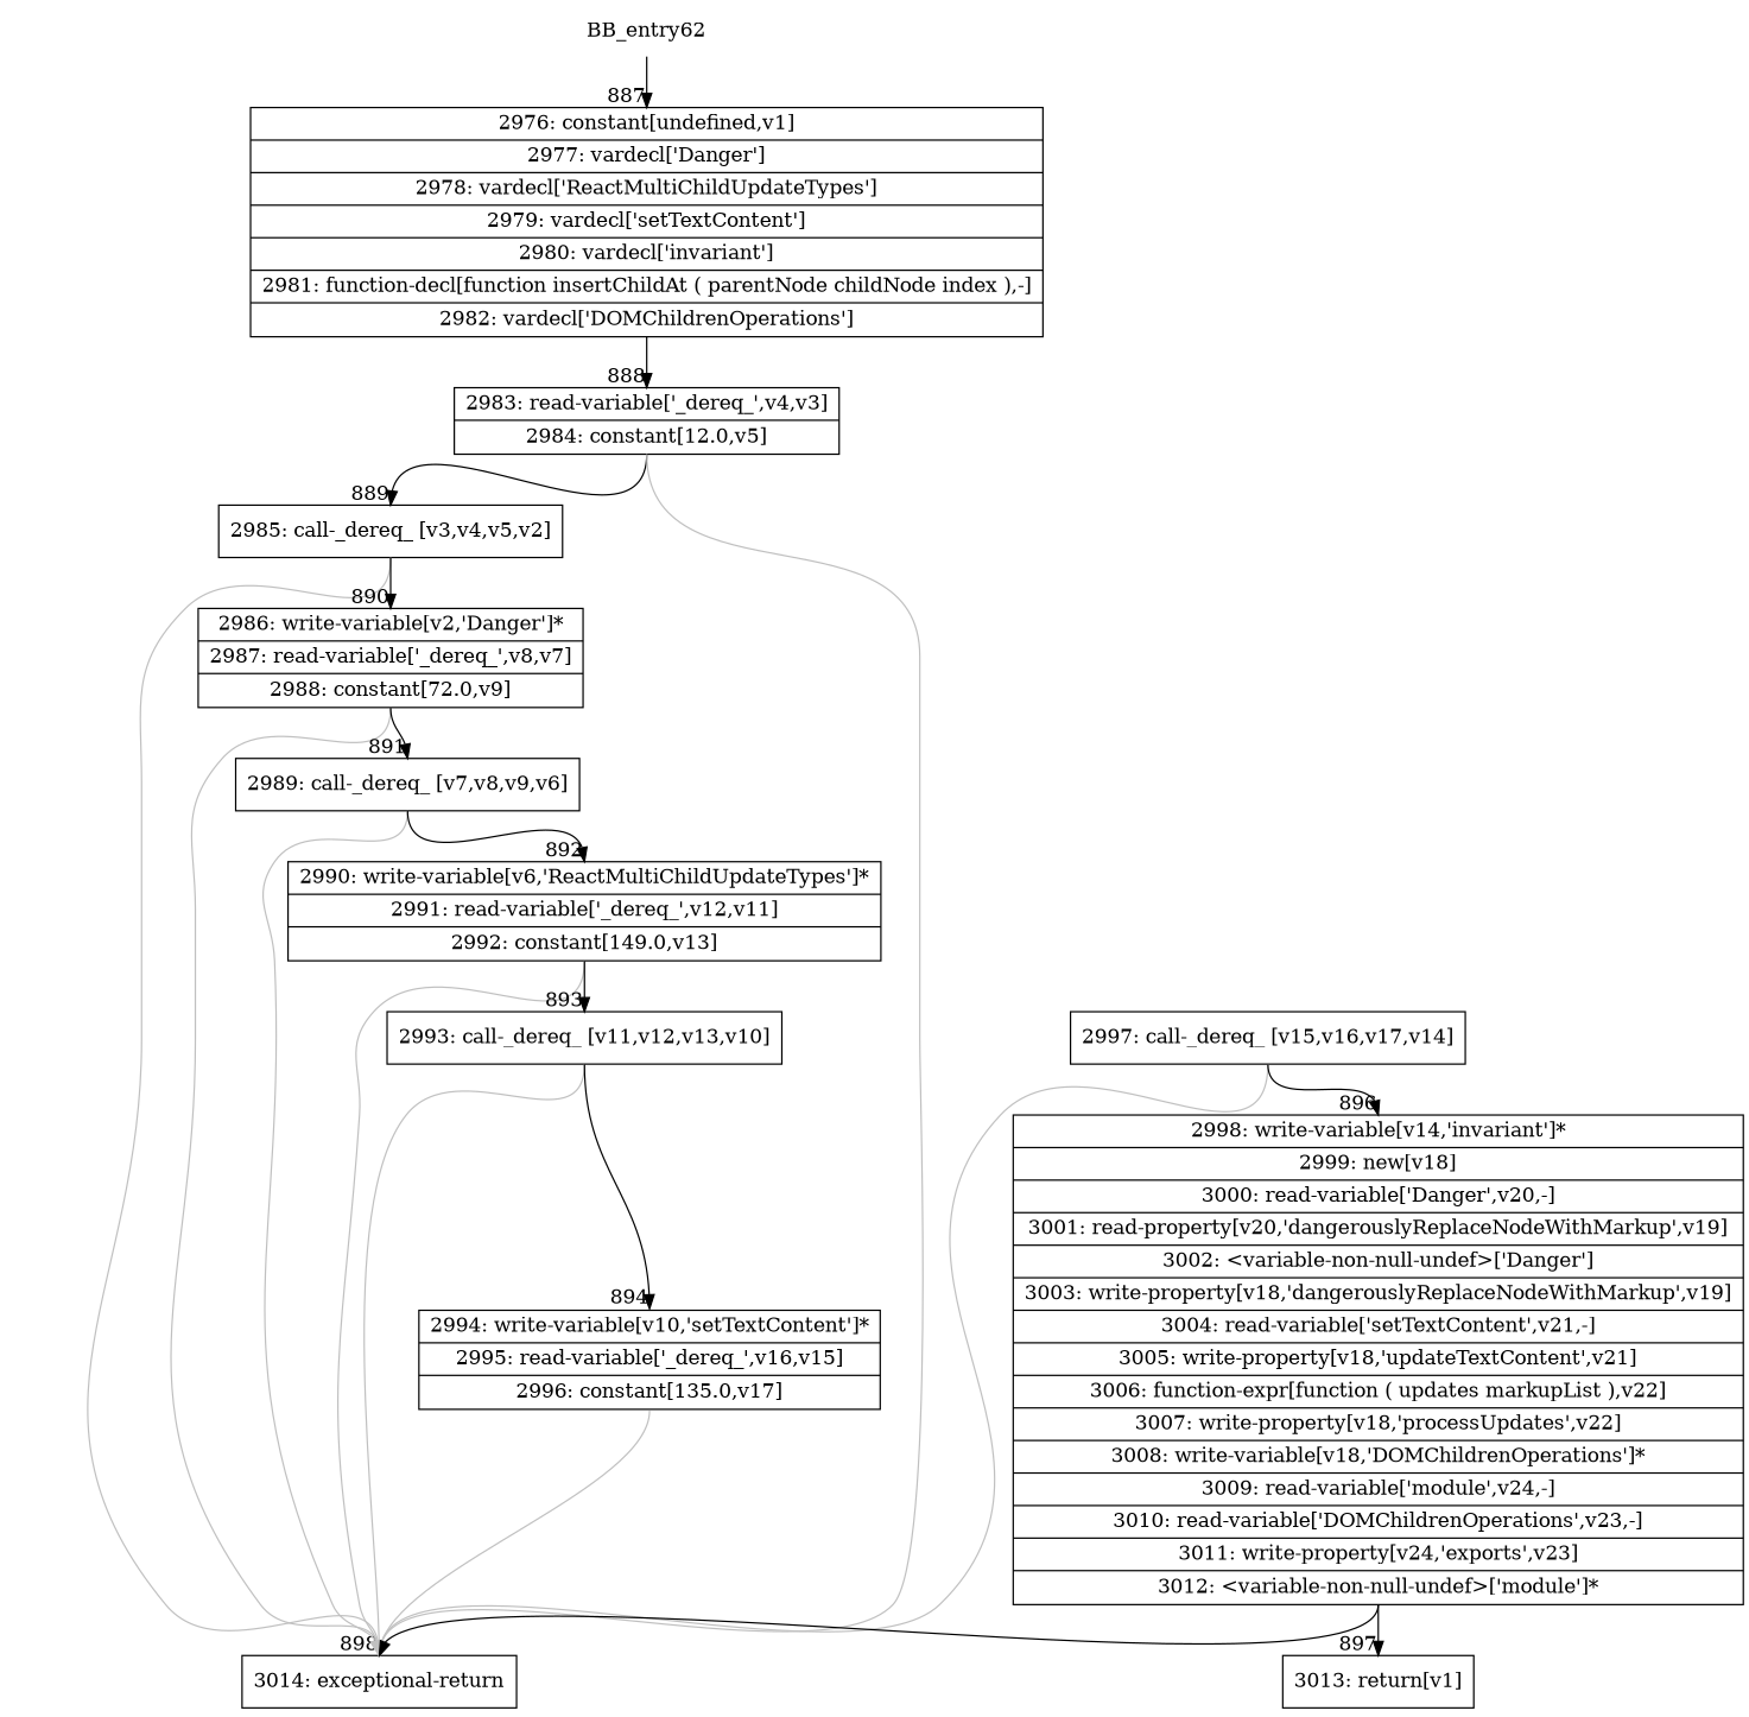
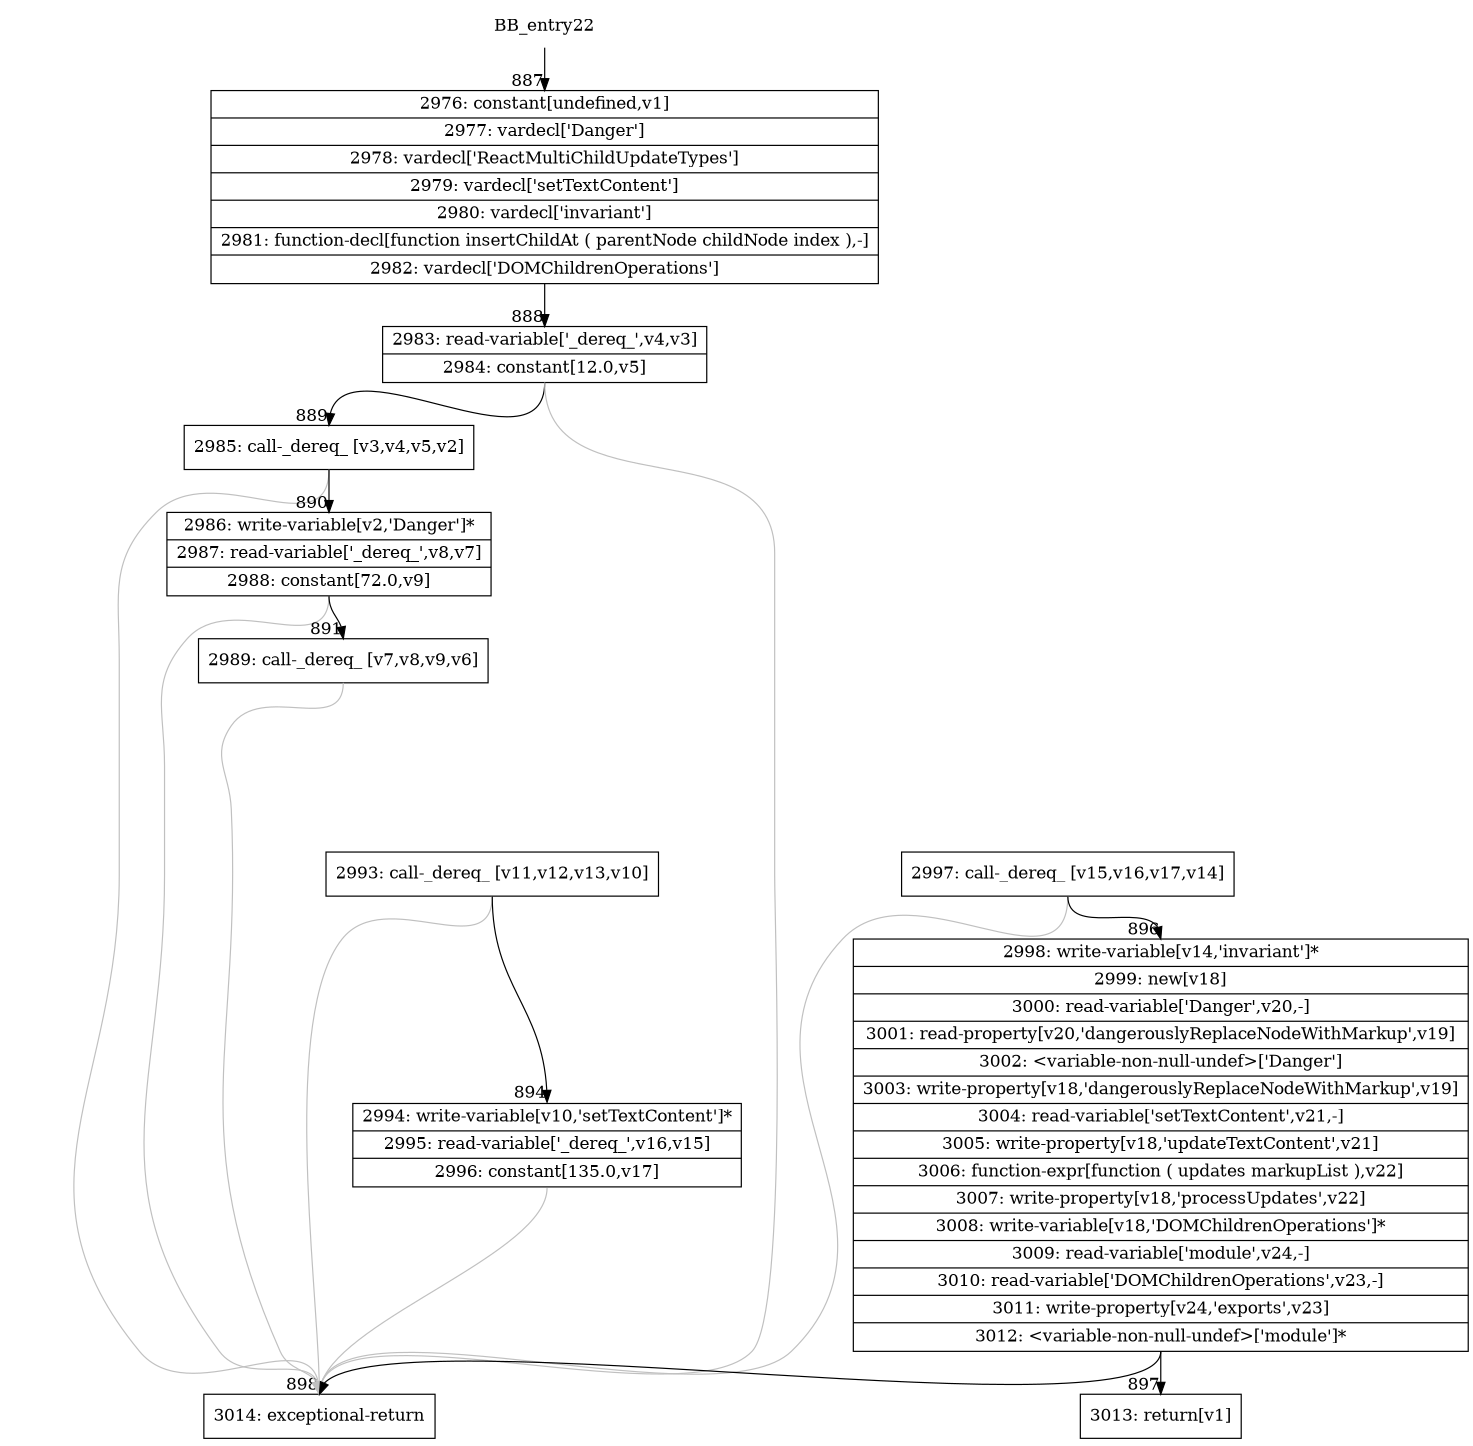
  digraph {
    rankdir=TD
    node [shape=record]
    edge [headport=n tailport=s]
-   BB_entry62 [shape=none]
+   BB_entry62 [shape=none label=BB_entry22]
    n2 [label="{2976: constant[undefined,v1]|2977: vardecl['Danger']|2978: vardecl['ReactMultiChildUpdateTypes']|2979: vardecl['setTextContent']|2980: vardecl['invariant']|2981: function-decl[function insertChildAt ( parentNode childNode index ),-]|2982: vardecl['DOMChildrenOperations']}"]
    n3 [label="{2983: read-variable['_dereq_',v4,v3]|2984: constant[12.0,v5]}"]
    n4 [label="{2985: call-_dereq_ [v3,v4,v5,v2]}"]
    n5 [label="{3014: exceptional-return}"]
    n6 [label="{2986: write-variable[v2,'Danger']*|2987: read-variable['_dereq_',v8,v7]|2988: constant[72.0,v9]}"]
    n7 [label="{2989: call-_dereq_ [v7,v8,v9,v6]}"]
-   n8 [label="{2990: write-variable[v6,'ReactMultiChildUpdateTypes']*|2991: read-variable['_dereq_',v12,v11]|2992: constant[149.0,v13]}"]
    n9 [label="{2993: call-_dereq_ [v11,v12,v13,v10]}"]
    n10 [label="{2994: write-variable[v10,'setTextContent']*|2995: read-variable['_dereq_',v16,v15]|2996: constant[135.0,v17]}"]
    n11 [label="{2997: call-_dereq_ [v15,v16,v17,v14]}"]
    n12 [label="{2998: write-variable[v14,'invariant']*|2999: new[v18]|3000: read-variable['Danger',v20,-]|3001: read-property[v20,'dangerouslyReplaceNodeWithMarkup',v19]|3002: \<variable-non-null-undef\>['Danger']|3003: write-property[v18,'dangerouslyReplaceNodeWithMarkup',v19]|3004: read-variable['setTextContent',v21,-]|3005: write-property[v18,'updateTextContent',v21]|3006: function-expr[function ( updates markupList ),v22]|3007: write-property[v18,'processUpdates',v22]|3008: write-variable[v18,'DOMChildrenOperations']*|3009: read-variable['module',v24,-]|3010: read-variable['DOMChildrenOperations',v23,-]|3011: write-property[v24,'exports',v23]|3012: \<variable-non-null-undef\>['module']*}"]
    n13 [label="{3013: return[v1]}"]
    BB_entry62 -> n2 [headlabel="    887"]
    n2 -> n3 [headlabel="      888"]
    n3 -> n4 [headlabel="      889"]
    n3 -> n5 [color=gray headlabel="      898"]
    n4 -> n5 [color=gray]
    n4 -> n6 [headlabel="      890"]
    n6 -> n5 [color=gray]
    n6 -> n7 [headlabel="      891"]
    n7 -> n5 [color=gray]
-   n7 -> n8 [headlabel="      892"]
-   n8 -> n5 [color=gray]
-   n8 -> n9 [headlabel="      893"]
    n9 -> n5 [color=gray]
    n9 -> n10 [headlabel="      894"]
    n10 -> n5 [color=gray]
    n11 -> n5 [color=gray]
    n11 -> n12 [headlabel="      896"]
    n12 -> n5 [color=black]
    n12 -> n13 [headlabel="      897"]
  }
